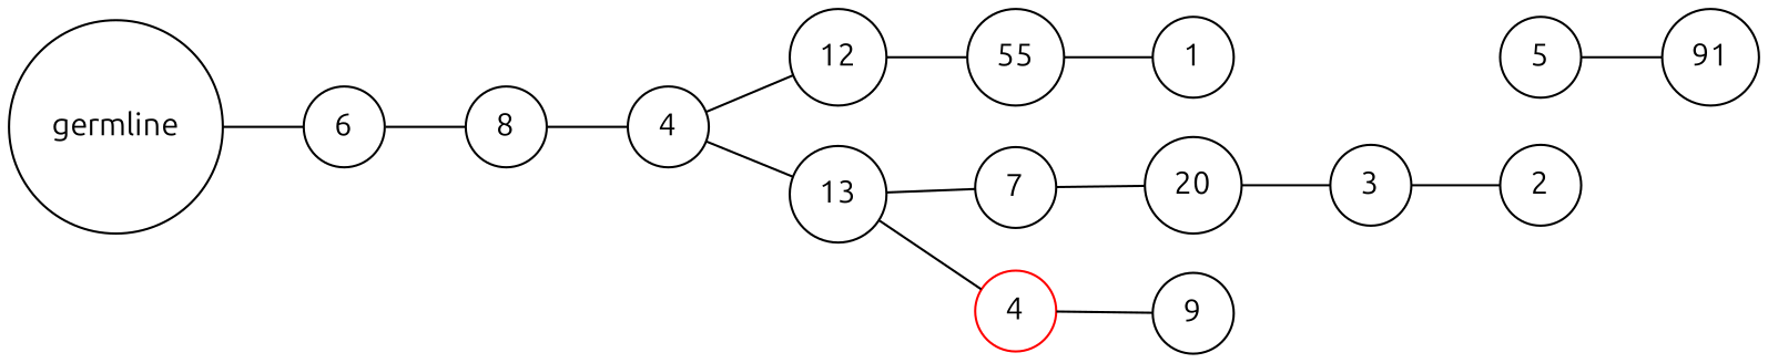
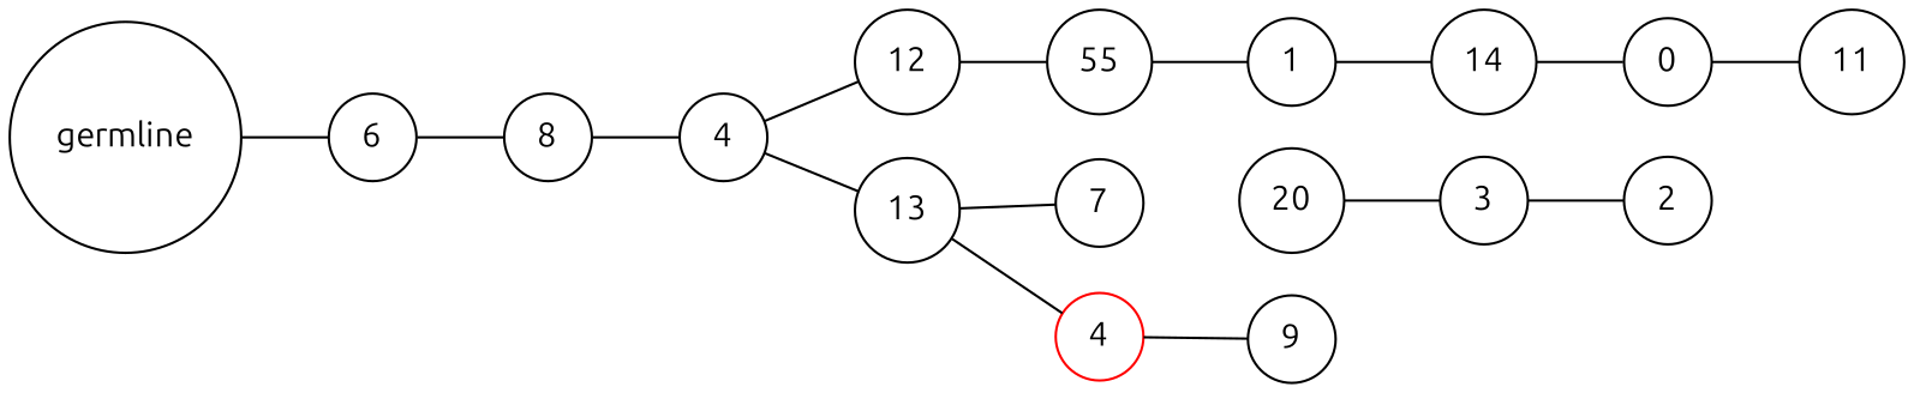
  graph {
    fontname=Ubuntu
    rankdir=LR
    splines=line
    node [fontname=Ubuntu shape=circle]
    edge [fontname=Ubuntu]
    n1 [label=germline]
    n2 [label=6]
    n3 [label=8]
    n4 [label=4]
    n5 [label=12]
    n6 [label=13]
    n7 [label=55]
    n8 [label=7]
    n9 [color=red label=4]
    n10 [label=1]
-   n12 [label=5]
-   n13 [label=91]
+   n11 [label=14]
+   n12 [label=0]
+   n13 [label=11]
    n14 [label=20]
    n15 [label=9]
    n16 [label=3]
    n17 [label=2]
    n1 -- n2
    n2 -- n3
    n3 -- n4
    n4 -- n5
    n4 -- n6
    n5 -- n7
    n6 -- n8
    n6 -- n9
    n7 -- n10
-   n8 -- n14
    n9 -- n15
+   n10 -- n11
+   n11 -- n12
    n12 -- n13
    n14 -- n16
    n16 -- n17
  }
